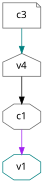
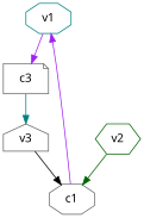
  strict digraph {
    fontname="Noto Sans"
    node [color=gray40 fontname="Noto Sans" shape=octagon]
    edge [color=purple fontname="Noto Sans" weight=1]
    v1 [color=teal]
    c1
    c3 [shape=note]
-   v3 [shape=house label=v4]
+   v3 [shape=house]
+   v2 [color=darkgreen shape=hexagon]
+   v1 -> c3
    c1 -> v1
    c3 -> v3 [color=teal]
    v3 -> c1 [color=black]
+   v2 -> c1 [color=darkgreen]
  }
